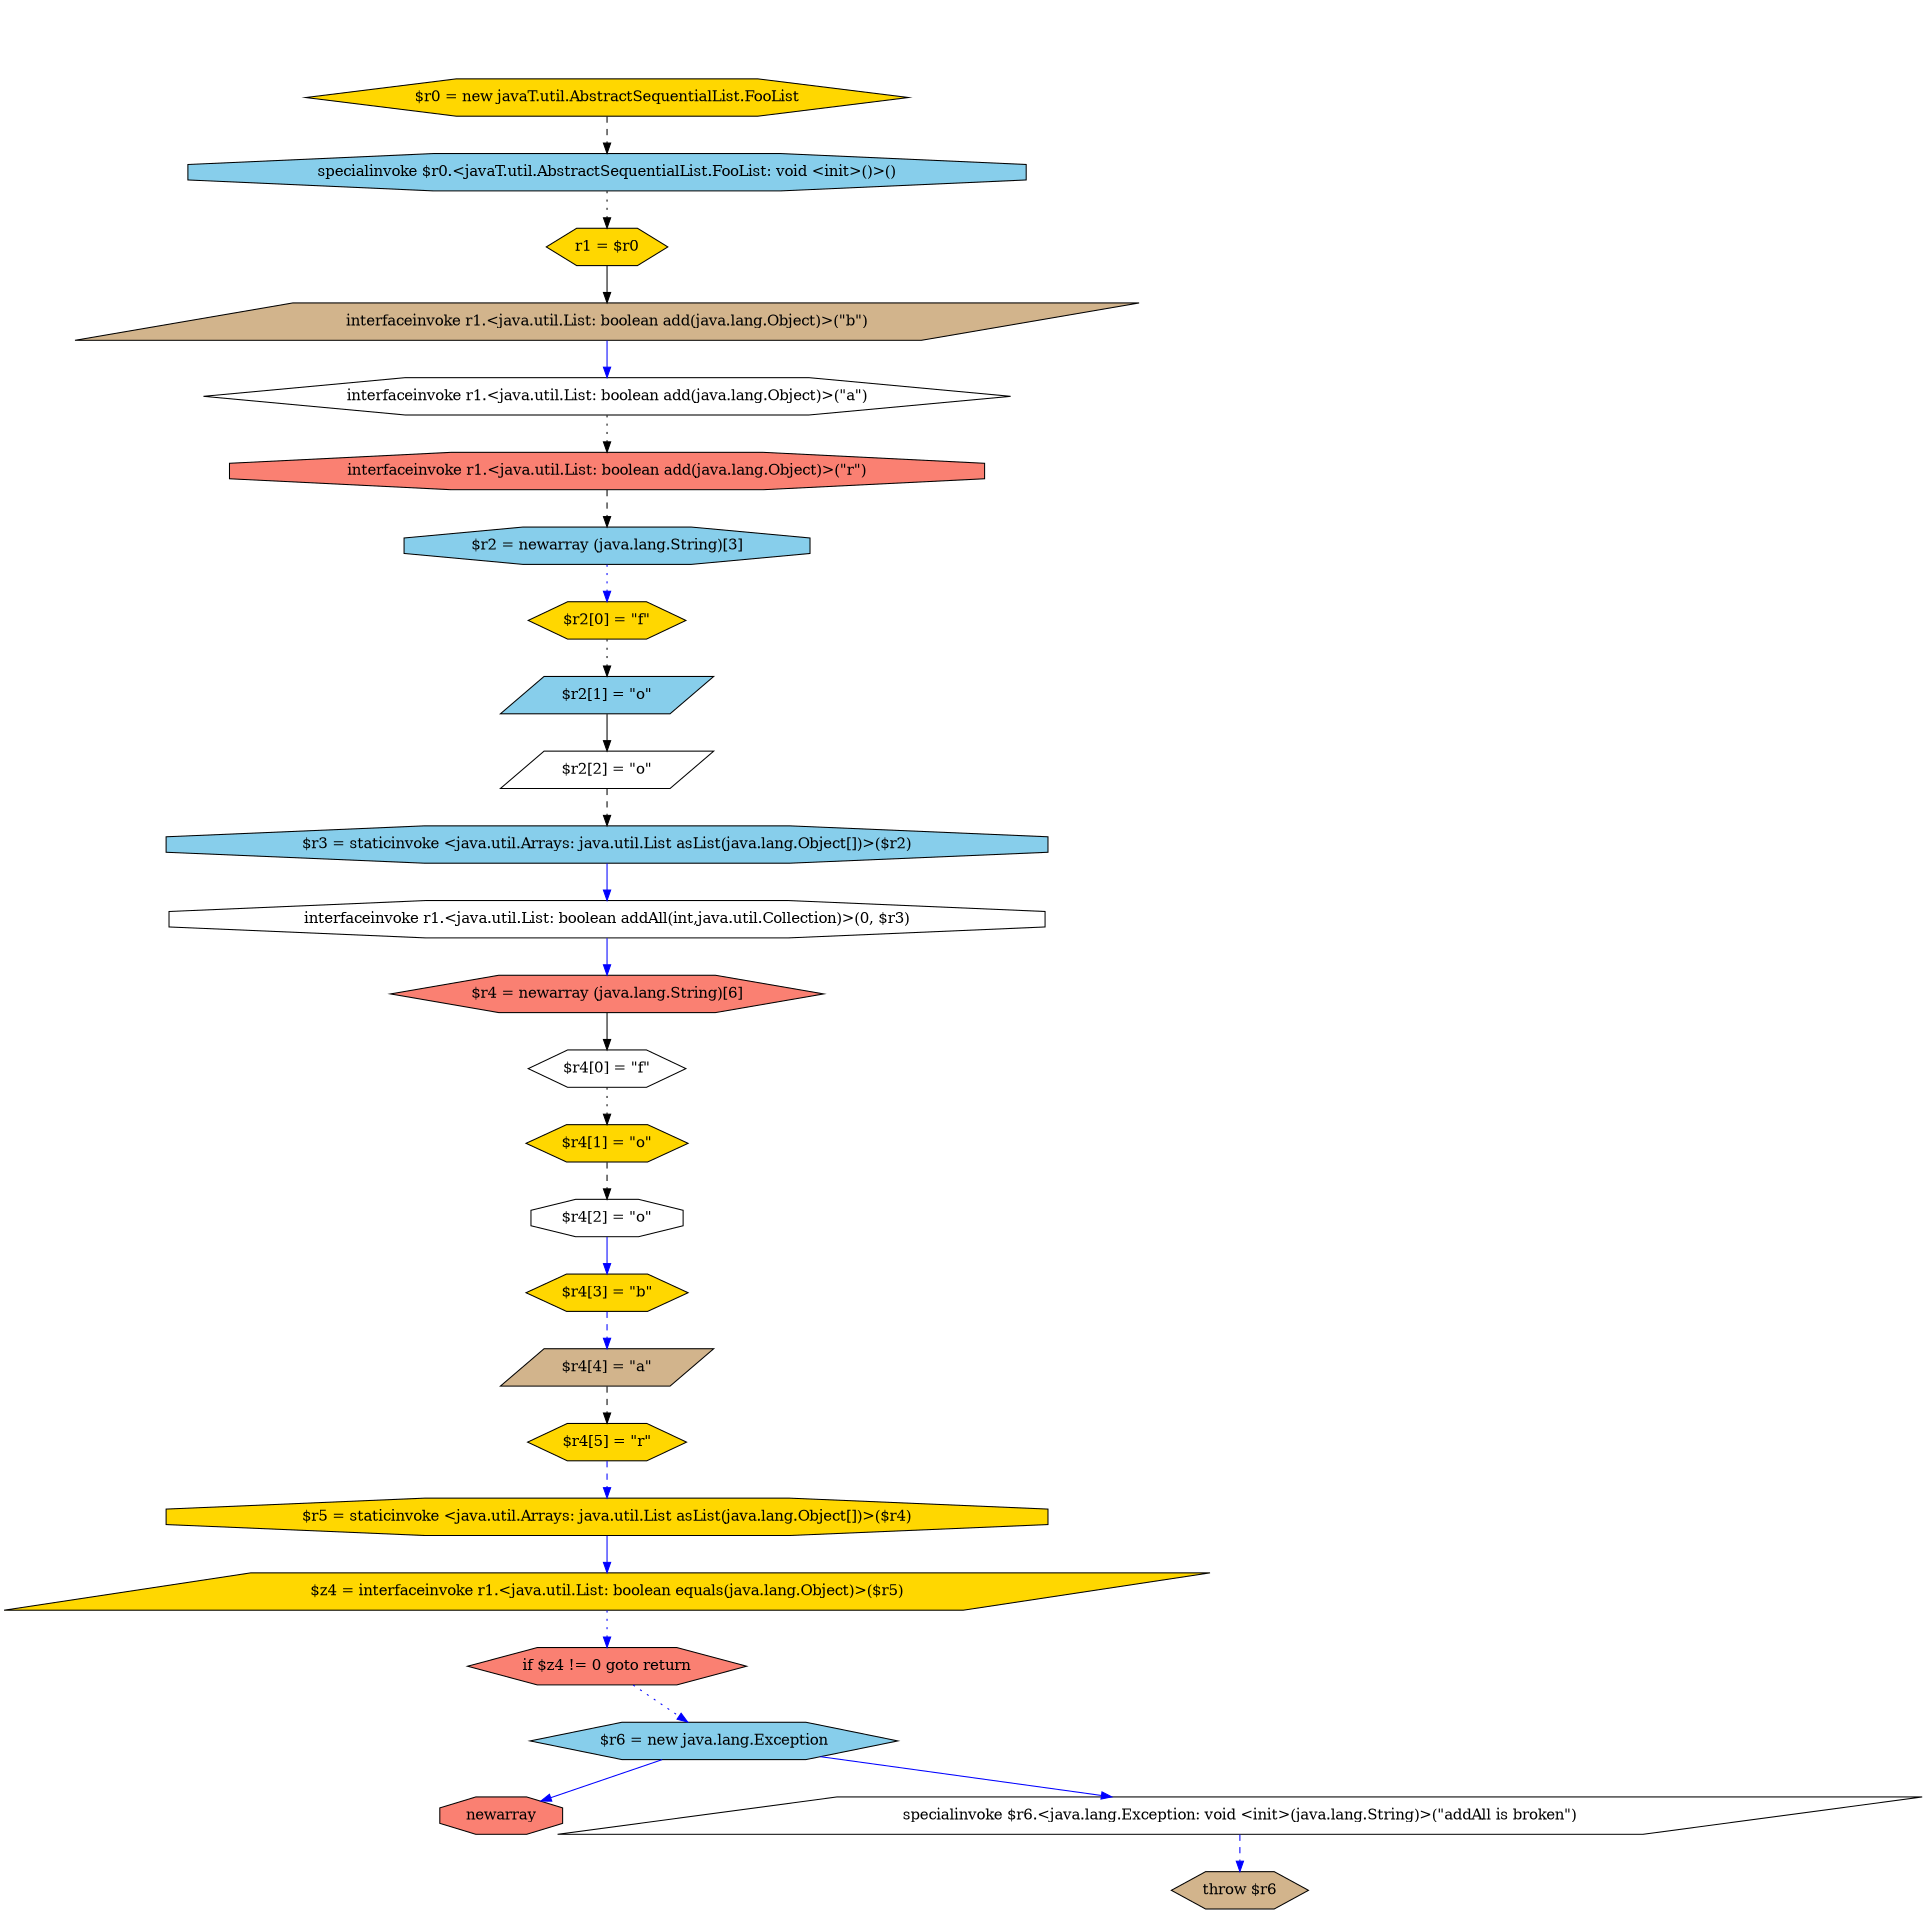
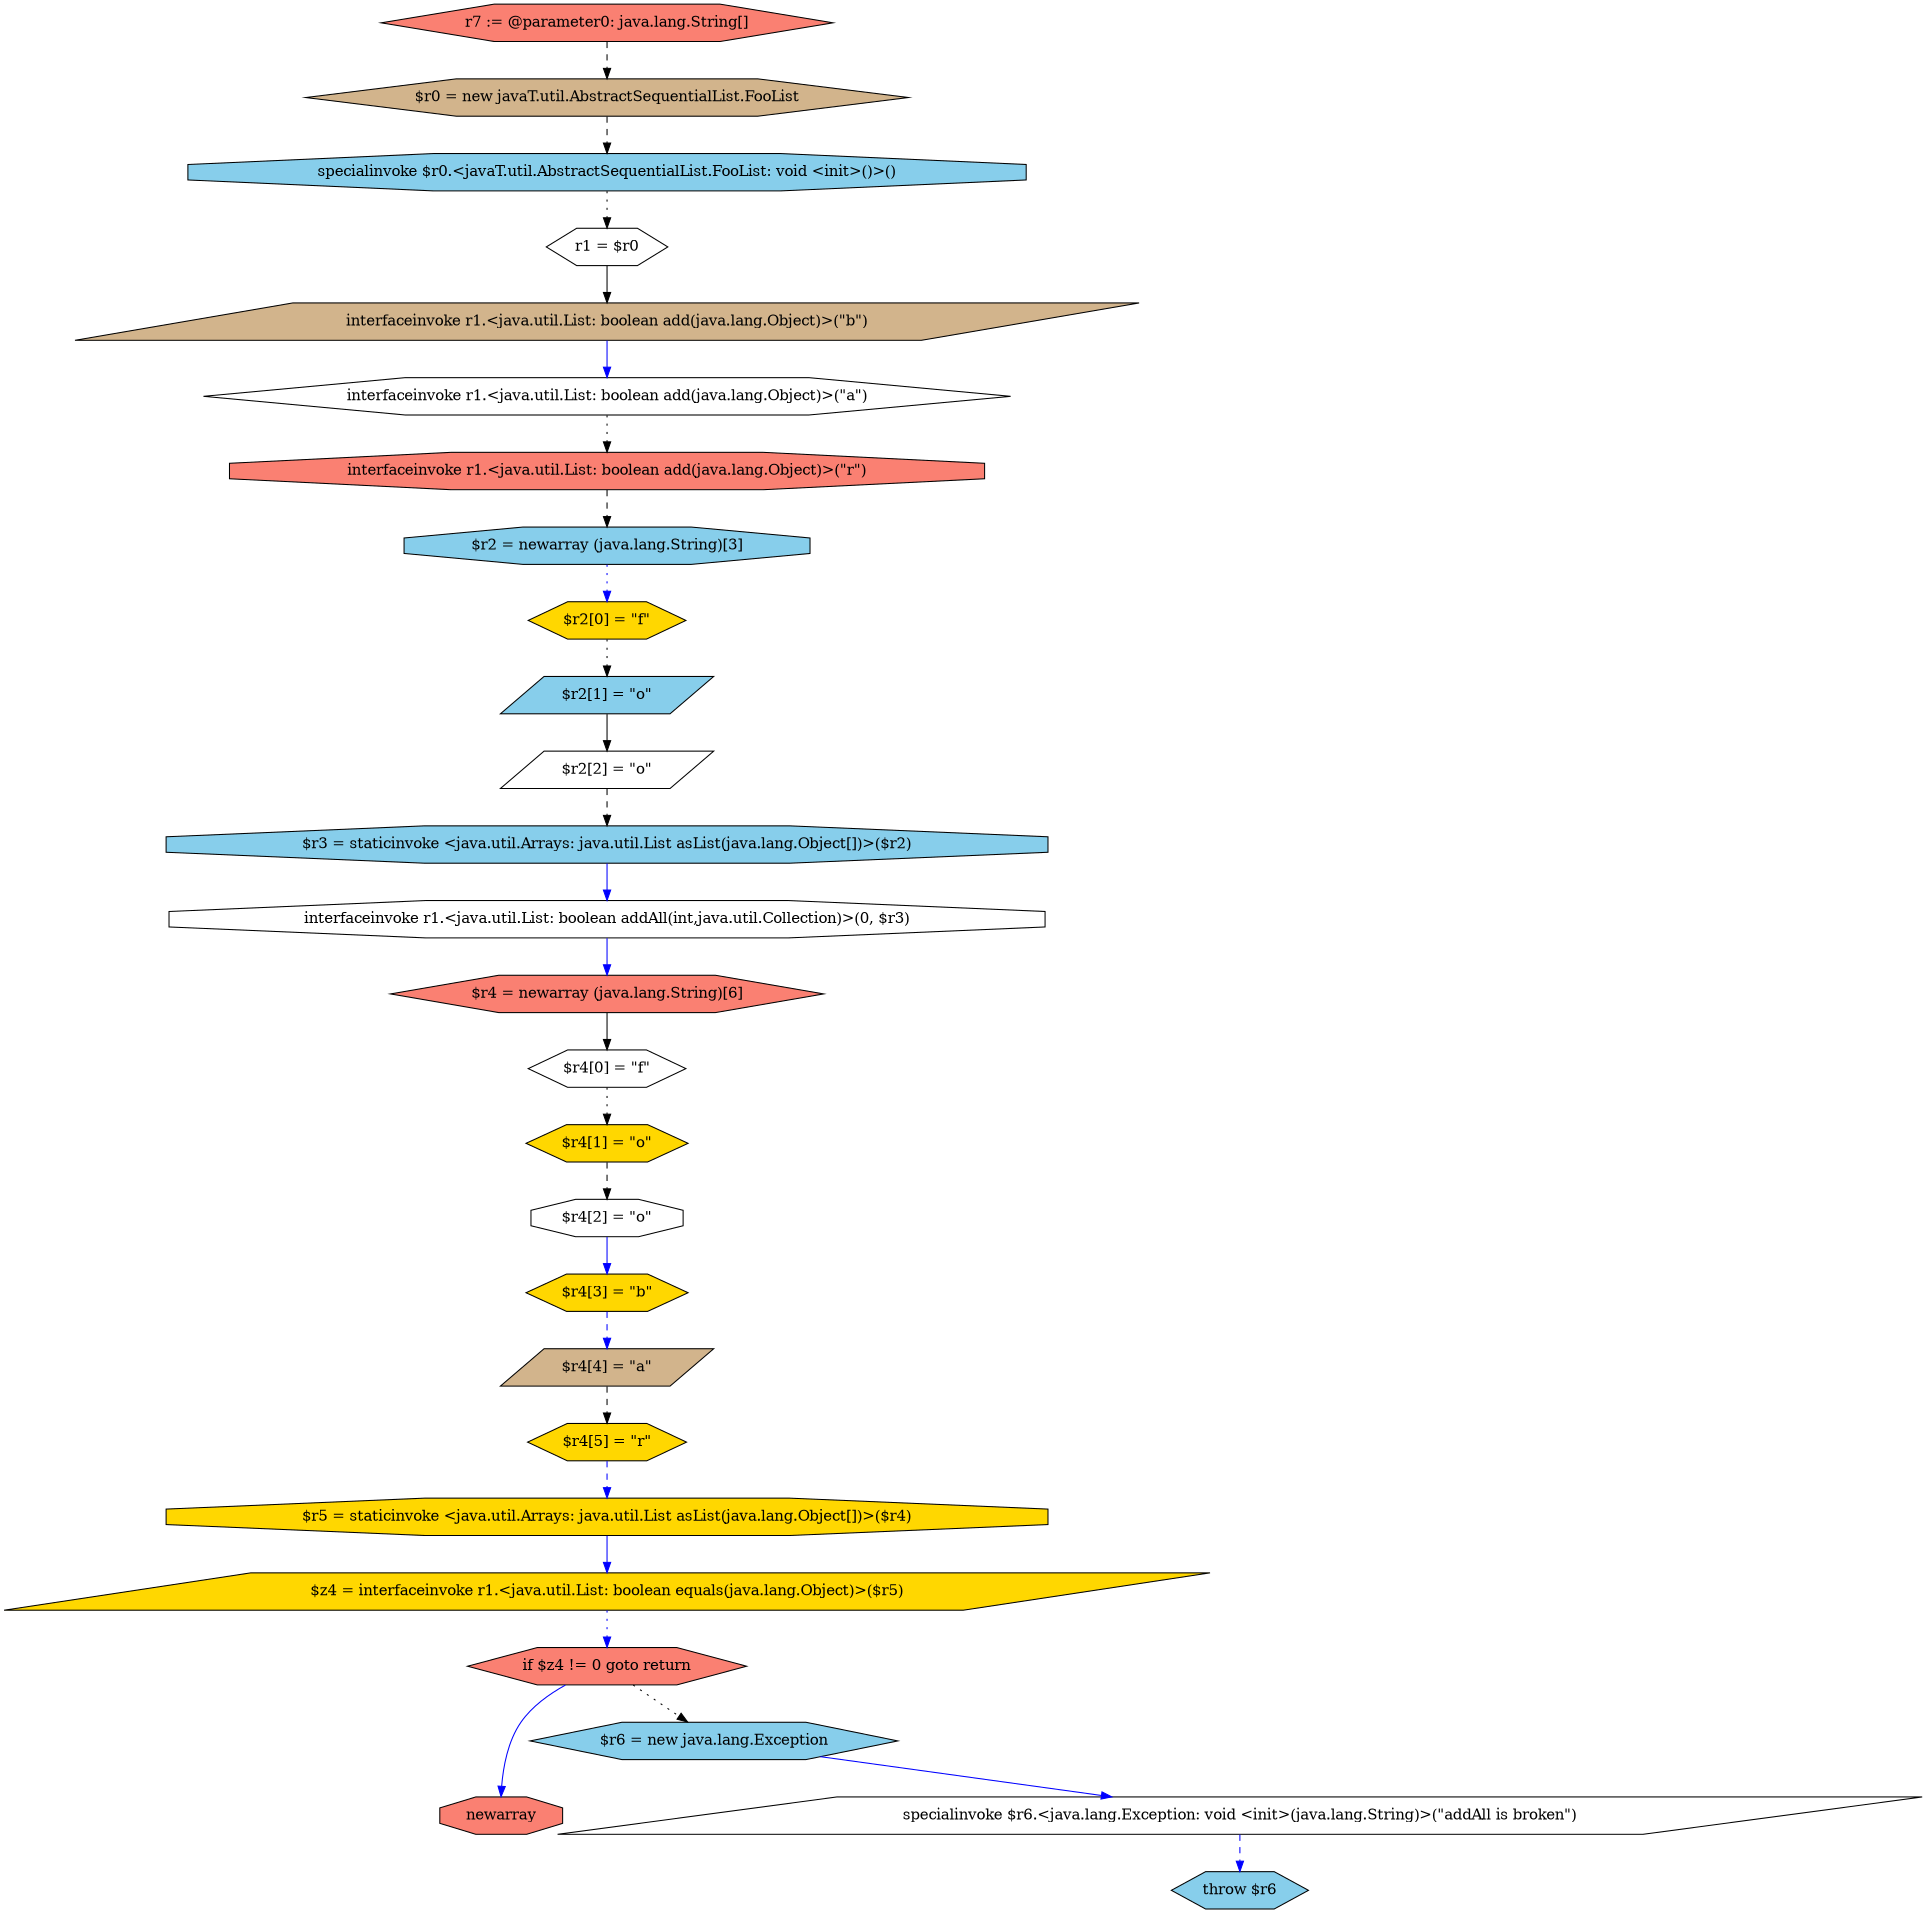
  digraph {
    node [fillcolor=white shape=hexagon style=filled]
    edge [color=black style=solid]
-   "$r0 = new javaT.util.AbstractSequentialList.FooList" [fillcolor=gold]
+   "r7 := @parameter0: java.lang.String[]" [fillcolor=salmon]
+   "$r0 = new javaT.util.AbstractSequentialList.FooList" [fillcolor=tan]
    "specialinvoke $r0.<javaT.util.AbstractSequentialList.FooList: void <init>()>()" [fillcolor=skyblue shape=octagon]
-   "r1 = $r0" [fillcolor=gold]
+   "r1 = $r0"
    "interfaceinvoke r1.<java.util.List: boolean add(java.lang.Object)>(\"b\")" [fillcolor=tan shape=parallelogram]
    "interfaceinvoke r1.<java.util.List: boolean add(java.lang.Object)>(\"a\")"
    "interfaceinvoke r1.<java.util.List: boolean add(java.lang.Object)>(\"r\")" [fillcolor=salmon shape=octagon]
    "$r2 = newarray (java.lang.String)[3]" [fillcolor=skyblue shape=octagon]
    "$r2[0] = \"f\"" [fillcolor=gold]
    "$r2[1] = \"o\"" [fillcolor=skyblue shape=parallelogram]
    "$r2[2] = \"o\"" [shape=parallelogram]
    "$r3 = staticinvoke <java.util.Arrays: java.util.List asList(java.lang.Object[])>($r2)" [fillcolor=skyblue shape=octagon]
    "interfaceinvoke r1.<java.util.List: boolean addAll(int,java.util.Collection)>(0, $r3)" [shape=octagon]
    "$r4 = newarray (java.lang.String)[6]" [fillcolor=salmon]
    "$r4[0] = \"f\""
    "$r4[1] = \"o\"" [fillcolor=gold]
    "$r4[2] = \"o\"" [shape=octagon]
    "$r4[3] = \"b\"" [fillcolor=gold]
    "$r4[4] = \"a\"" [fillcolor=tan shape=parallelogram]
    "$r4[5] = \"r\"" [fillcolor=gold]
    "$r5 = staticinvoke <java.util.Arrays: java.util.List asList(java.lang.Object[])>($r4)" [fillcolor=gold shape=octagon]
    "$z4 = interfaceinvoke r1.<java.util.List: boolean equals(java.lang.Object)>($r5)" [fillcolor=gold shape=parallelogram]
    "if $z4 != 0 goto return" [fillcolor=salmon]
    "$r6 = new java.lang.Exception" [fillcolor=skyblue]
    n25 [fillcolor=salmon label=newarray shape=octagon]
    "specialinvoke $r6.<java.lang.Exception: void <init>(java.lang.String)>(\"addAll is broken\")" [shape=parallelogram]
-   "throw $r6" [fillcolor=tan]
+   "throw $r6" [fillcolor=skyblue]
+   "r7 := @parameter0: java.lang.String[]" -> "$r0 = new javaT.util.AbstractSequentialList.FooList" [style=dashed]
    "$r0 = new javaT.util.AbstractSequentialList.FooList" -> "specialinvoke $r0.<javaT.util.AbstractSequentialList.FooList: void <init>()>()" [style=dashed]
    "specialinvoke $r0.<javaT.util.AbstractSequentialList.FooList: void <init>()>()" -> "r1 = $r0" [style=dotted]
    "r1 = $r0" -> "interfaceinvoke r1.<java.util.List: boolean add(java.lang.Object)>(\"b\")"
    "interfaceinvoke r1.<java.util.List: boolean add(java.lang.Object)>(\"b\")" -> "interfaceinvoke r1.<java.util.List: boolean add(java.lang.Object)>(\"a\")" [color=blue]
    "interfaceinvoke r1.<java.util.List: boolean add(java.lang.Object)>(\"a\")" -> "interfaceinvoke r1.<java.util.List: boolean add(java.lang.Object)>(\"r\")" [style=dotted]
    "interfaceinvoke r1.<java.util.List: boolean add(java.lang.Object)>(\"r\")" -> "$r2 = newarray (java.lang.String)[3]" [style=dashed]
    "$r2 = newarray (java.lang.String)[3]" -> "$r2[0] = \"f\"" [color=blue style=dotted]
    "$r2[0] = \"f\"" -> "$r2[1] = \"o\"" [style=dotted]
    "$r2[1] = \"o\"" -> "$r2[2] = \"o\""
    "$r2[2] = \"o\"" -> "$r3 = staticinvoke <java.util.Arrays: java.util.List asList(java.lang.Object[])>($r2)" [style=dashed]
    "$r3 = staticinvoke <java.util.Arrays: java.util.List asList(java.lang.Object[])>($r2)" -> "interfaceinvoke r1.<java.util.List: boolean addAll(int,java.util.Collection)>(0, $r3)" [color=blue]
    "interfaceinvoke r1.<java.util.List: boolean addAll(int,java.util.Collection)>(0, $r3)" -> "$r4 = newarray (java.lang.String)[6]" [color=blue]
    "$r4 = newarray (java.lang.String)[6]" -> "$r4[0] = \"f\""
    "$r4[0] = \"f\"" -> "$r4[1] = \"o\"" [style=dotted]
    "$r4[1] = \"o\"" -> "$r4[2] = \"o\"" [style=dashed]
    "$r4[2] = \"o\"" -> "$r4[3] = \"b\"" [color=blue]
    "$r4[3] = \"b\"" -> "$r4[4] = \"a\"" [color=blue style=dashed]
    "$r4[4] = \"a\"" -> "$r4[5] = \"r\"" [style=dashed]
    "$r4[5] = \"r\"" -> "$r5 = staticinvoke <java.util.Arrays: java.util.List asList(java.lang.Object[])>($r4)" [color=blue style=dashed]
    "$r5 = staticinvoke <java.util.Arrays: java.util.List asList(java.lang.Object[])>($r4)" -> "$z4 = interfaceinvoke r1.<java.util.List: boolean equals(java.lang.Object)>($r5)" [color=blue]
    "$z4 = interfaceinvoke r1.<java.util.List: boolean equals(java.lang.Object)>($r5)" -> "if $z4 != 0 goto return" [color=blue style=dotted]
-   "if $z4 != 0 goto return" -> "$r6 = new java.lang.Exception" [color=blue style=dotted]
-   "$r6 = new java.lang.Exception" -> n25 [color=blue]
+   "if $z4 != 0 goto return" -> "$r6 = new java.lang.Exception" [style=dotted]
+   "if $z4 != 0 goto return" -> n25 [color=blue]
    "$r6 = new java.lang.Exception" -> "specialinvoke $r6.<java.lang.Exception: void <init>(java.lang.String)>(\"addAll is broken\")" [color=blue]
    "specialinvoke $r6.<java.lang.Exception: void <init>(java.lang.String)>(\"addAll is broken\")" -> "throw $r6" [color=blue style=dashed]
  }
